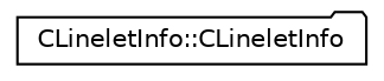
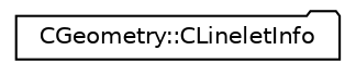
  digraph {
    rankdir=LR
-   n1 [color=black fillcolor=white fontname=Helvetica fontsize=10 height=0.2 label="CLineletInfo::CLineletInfo" shape=folder style=filled width=0.4]
+   n1 [color=black fillcolor=white fontname=Helvetica fontsize=10 height=0.2 label="CGeometry::CLineletInfo" shape=folder style=filled width=0.4]
  }
